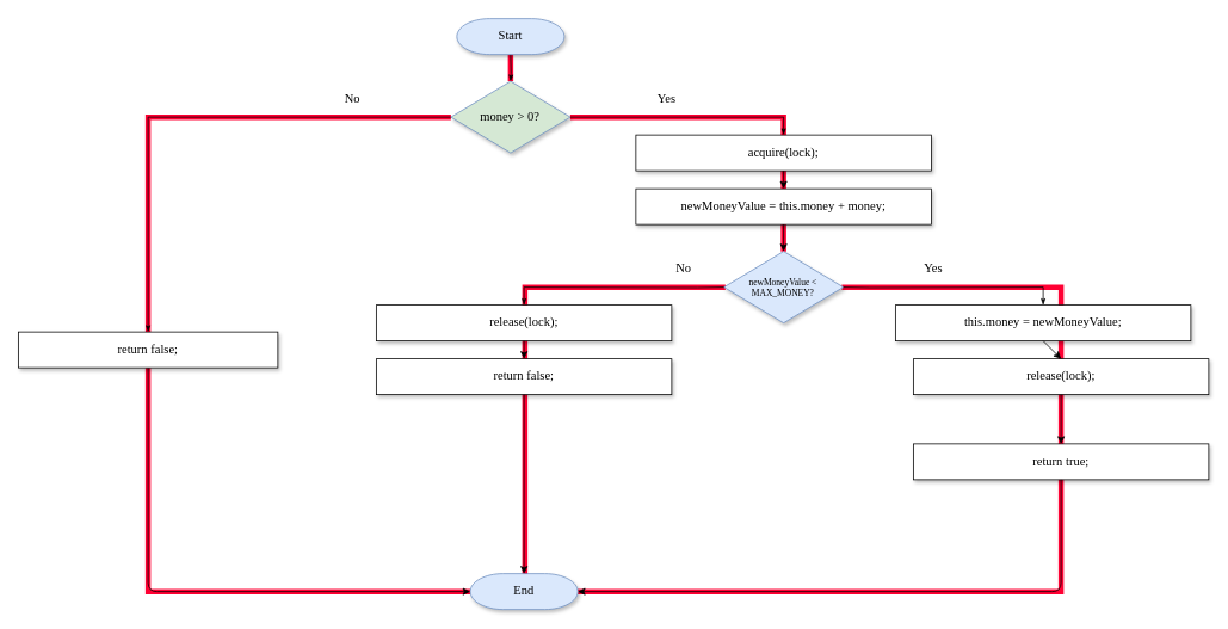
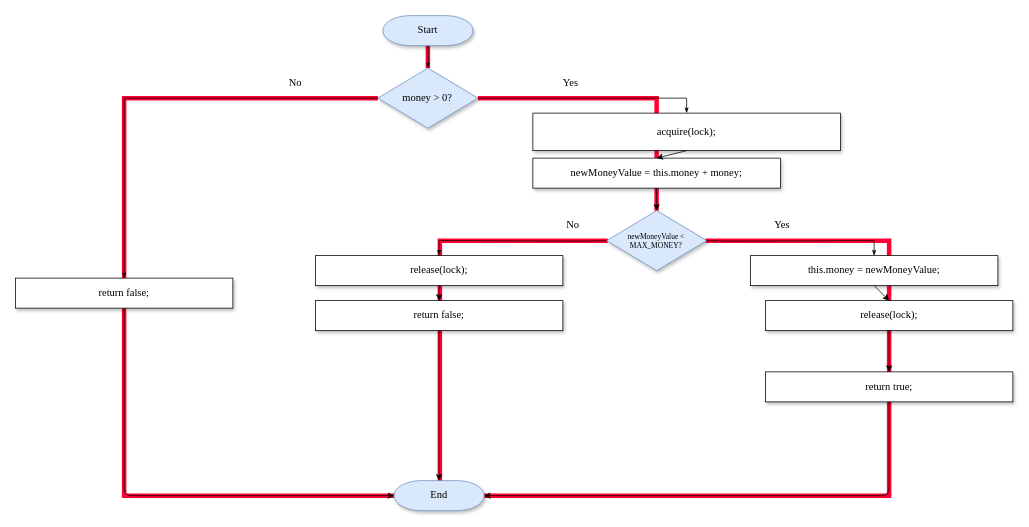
  <mxCell id="0" />
  <mxCell id="1" parent="0" />
  <mxCell id="2" style="edgeStyle=orthogonalEdgeStyle;rounded=0;orthogonalLoop=1;jettySize=auto;html=1;exitX=0.5;exitY=1;exitDx=0;exitDy=0;strokeColor=#FF0033;strokeWidth=6;endArrow=none;endFill=0;entryX=0.5;entryY=0;entryDx=0;entryDy=0;exitPerimeter=0;" edge="1" parent="1" source="12" target="11"><mxGeometry relative="1" as="geometry"><mxPoint x="520" y="240" as="sourcePoint" /><mxPoint x="510" y="430" as="targetPoint" /><Array as="points"><mxPoint x="570" y="70" /><mxPoint x="570" y="70" /></Array></mxGeometry></mxCell>
  <mxCell id="3" style="edgeStyle=orthogonalEdgeStyle;rounded=0;orthogonalLoop=1;jettySize=auto;html=1;exitX=0;exitY=0.5;exitDx=0;exitDy=0;strokeColor=#FF0033;strokeWidth=6;endArrow=none;endFill=0;entryX=0.5;entryY=0;entryDx=0;entryDy=0;" edge="1" parent="1" source="11" target="18"><mxGeometry relative="1" as="geometry"><mxPoint x="580" y="70" as="sourcePoint" /><mxPoint x="580.005" y="100" as="targetPoint" /><Array as="points"><mxPoint x="165" y="130" /></Array></mxGeometry></mxCell>
  <mxCell id="4" style="edgeStyle=orthogonalEdgeStyle;rounded=0;orthogonalLoop=1;jettySize=auto;html=1;exitX=1;exitY=0.5;exitDx=0;exitDy=0;strokeColor=#FF0033;strokeWidth=6;endArrow=none;endFill=0;entryX=0.5;entryY=0;entryDx=0;entryDy=0;" edge="1" parent="1" source="11" target="19"><mxGeometry relative="1" as="geometry"><mxPoint x="513.34" y="140" as="sourcePoint" /><mxPoint x="174.995" y="380" as="targetPoint" /><Array as="points"><mxPoint x="875" y="130" /></Array></mxGeometry></mxCell>
  <mxCell id="5" style="edgeStyle=orthogonalEdgeStyle;rounded=0;orthogonalLoop=1;jettySize=auto;html=1;strokeColor=#FF0033;strokeWidth=6;endArrow=none;endFill=0;entryX=0.5;entryY=1;entryDx=0;entryDy=0;" edge="1" parent="1" target="18"><mxGeometry relative="1" as="geometry"><mxPoint x="525" y="660" as="sourcePoint" /><mxPoint x="174.995" y="380" as="targetPoint" /><Array as="points"><mxPoint x="165" y="660" /></Array></mxGeometry></mxCell>
  <mxCell id="6" style="edgeStyle=orthogonalEdgeStyle;rounded=0;orthogonalLoop=1;jettySize=auto;html=1;strokeColor=#FF0033;strokeWidth=6;endArrow=none;endFill=0;exitX=0.5;exitY=0;exitDx=0;exitDy=0;exitPerimeter=0;" edge="1" parent="1" source="15"><mxGeometry relative="1" as="geometry"><mxPoint x="535" y="670" as="sourcePoint" /><mxPoint x="810" y="320" as="targetPoint" /><Array as="points"><mxPoint x="586" y="640" /><mxPoint x="586" y="320" /></Array></mxGeometry></mxCell>
  <mxCell id="7" style="edgeStyle=orthogonalEdgeStyle;rounded=0;orthogonalLoop=1;jettySize=auto;html=1;strokeColor=#FF0033;strokeWidth=6;endArrow=none;endFill=0;exitX=1;exitY=0.5;exitDx=0;exitDy=0;exitPerimeter=0;" edge="1" parent="1" source="15"><mxGeometry relative="1" as="geometry"><mxPoint x="650" y="660" as="sourcePoint" /><mxPoint x="940" y="320" as="targetPoint" /><Array as="points"><mxPoint x="1185" y="660" /><mxPoint x="1185" y="320" /></Array></mxGeometry></mxCell>
  <mxCell id="8" style="edgeStyle=orthogonalEdgeStyle;rounded=0;html=1;labelBackgroundColor=none;startSize=5;endArrow=classicThin;endFill=1;endSize=5;jettySize=auto;orthogonalLoop=1;strokeWidth=1;fontFamily=Verdana;fontSize=8" parent="1" target="11" edge="1"><mxGeometry relative="1" as="geometry"><mxPoint x="570" y="60" as="sourcePoint" /></mxGeometry></mxCell>
  <mxCell id="9" value="Yes" style="edgeStyle=orthogonalEdgeStyle;rounded=0;html=1;labelBackgroundColor=none;startSize=5;endArrow=classicThin;endFill=1;endSize=5;jettySize=auto;orthogonalLoop=1;strokeWidth=1;fontFamily=Verdana;fontSize=14;entryX=0.5;entryY=0;entryDx=0;entryDy=0;" parent="1" source="11" target="14" edge="1"><mxGeometry x="-0.174" y="20" relative="1" as="geometry"><mxPoint as="offset" /><mxPoint x="710" y="240" as="targetPoint" /></mxGeometry></mxCell>
  <mxCell id="10" value="No" style="edgeStyle=orthogonalEdgeStyle;rounded=0;html=1;labelBackgroundColor=none;startSize=5;endArrow=classicThin;endFill=1;endSize=5;jettySize=auto;orthogonalLoop=1;strokeWidth=1;fontFamily=Verdana;fontSize=14;exitX=0;exitY=0.5;exitDx=0;exitDy=0;entryX=0.5;entryY=0;entryDx=0;entryDy=0;" parent="1" source="11" target="18" edge="1"><mxGeometry x="-0.62" y="-20" relative="1" as="geometry"><mxPoint as="offset" /><mxPoint x="430" y="240" as="targetPoint" /></mxGeometry></mxCell>
- <mxCell id="11" value="money &amp;gt; 0?" style="rhombus;whiteSpace=wrap;html=1;rounded=0;shadow=1;labelBackgroundColor=none;strokeWidth=1;fontFamily=Verdana;fontSize=14;align=center;fillColor=#d5e8d4;strokeColor=#6c8ebf;" parent="1" vertex="1"><mxGeometry x="503.34" y="90" width="133.33" height="80" as="geometry" /></mxCell>
+ <mxCell id="11" value="money &amp;gt; 0?" style="rhombus;whiteSpace=wrap;html=1;rounded=0;shadow=1;labelBackgroundColor=none;strokeWidth=1;fontFamily=Verdana;fontSize=14;align=center;fillColor=#dae8fc;strokeColor=#6c8ebf;" parent="1" vertex="1"><mxGeometry x="503.34" y="90" width="133.33" height="80" as="geometry" /></mxCell>
  <mxCell id="12" value="Start" style="strokeWidth=1;html=1;shape=mxgraph.flowchart.terminator;whiteSpace=wrap;rounded=0;shadow=1;labelBackgroundColor=none;fontFamily=Verdana;fontSize=14;align=center;fillColor=#dae8fc;strokeColor=#6c8ebf;" parent="1" vertex="1"><mxGeometry x="510" y="20" width="120" height="40" as="geometry" /></mxCell>
  <mxCell id="13" style="edgeStyle=orthogonalEdgeStyle;rounded=0;orthogonalLoop=1;jettySize=auto;html=1;exitX=0.5;exitY=1;exitDx=0;exitDy=0;fontSize=14;" parent="1" edge="1"><mxGeometry relative="1" as="geometry"><mxPoint x="570" y="60" as="sourcePoint" /><mxPoint x="570" y="60" as="targetPoint" /></mxGeometry></mxCell>
- <mxCell id="14" value="acquire(lock);" style="rounded=0;whiteSpace=wrap;html=1;shadow=1;labelBackgroundColor=none;strokeWidth=1;fontFamily=Verdana;fontSize=14;align=center;" parent="1" vertex="1"><mxGeometry x="710" y="150" width="330" height="40" as="geometry" /></mxCell>
+ <mxCell id="14" value="acquire(lock);" style="rounded=0;whiteSpace=wrap;html=1;shadow=1;labelBackgroundColor=none;strokeWidth=1;fontFamily=Verdana;fontSize=14;align=center;" parent="1" vertex="1"><mxGeometry x="710" y="150" width="410" height="50" as="geometry" /></mxCell>
  <mxCell id="15" value="End" style="strokeWidth=1;html=1;shape=mxgraph.flowchart.terminator;whiteSpace=wrap;rounded=0;shadow=1;labelBackgroundColor=none;fontFamily=Verdana;fontSize=14;align=center;fillColor=#dae8fc;strokeColor=#6c8ebf;" parent="1" vertex="1"><mxGeometry x="525" y="640" width="120" height="40" as="geometry" /></mxCell>
  <mxCell id="16" value="" style="endArrow=classic;html=1;fontSize=14;entryX=0;entryY=0.5;entryDx=0;entryDy=0;exitX=0.5;exitY=1;exitDx=0;exitDy=0;entryPerimeter=0;" parent="1" source="18" target="15" edge="1"><mxGeometry width="50" height="50" relative="1" as="geometry"><mxPoint x="270" y="430" as="sourcePoint" /><mxPoint x="510" y="430" as="targetPoint" /><Array as="points"><mxPoint x="165" y="660" /></Array></mxGeometry></mxCell>
  <mxCell id="17" value="newMoneyValue = this.money + money;" style="rounded=0;whiteSpace=wrap;html=1;shadow=1;labelBackgroundColor=none;strokeWidth=1;fontFamily=Verdana;fontSize=14;align=center;" parent="1" vertex="1"><mxGeometry x="710" y="210" width="330" height="40" as="geometry" /></mxCell>
  <mxCell id="18" value="return false;" style="rounded=0;whiteSpace=wrap;html=1;shadow=1;labelBackgroundColor=none;strokeWidth=1;fontFamily=Verdana;fontSize=14;align=center;" parent="1" vertex="1"><mxGeometry x="20" y="370" width="289.99" height="40" as="geometry" /></mxCell>
  <mxCell id="19" value="newMoneyValue &amp;lt; MAX_MONEY?" style="rhombus;whiteSpace=wrap;html=1;rounded=0;shadow=1;labelBackgroundColor=none;strokeWidth=1;fontFamily=Verdana;fontSize=10;align=center;fillColor=#dae8fc;strokeColor=#6c8ebf;" parent="1" vertex="1"><mxGeometry x="808.34" y="280" width="133.33" height="80" as="geometry" /></mxCell>
  <mxCell id="20" value="" style="endArrow=classic;html=1;fontSize=10;exitX=0.5;exitY=1;exitDx=0;exitDy=0;" parent="1" source="14" edge="1"><mxGeometry width="50" height="50" relative="1" as="geometry"><mxPoint x="910" y="450" as="sourcePoint" /><mxPoint x="875" y="210" as="targetPoint" /></mxGeometry></mxCell>
  <mxCell id="21" value="" style="endArrow=classic;html=1;fontSize=10;exitX=0.5;exitY=1;exitDx=0;exitDy=0;entryX=0.5;entryY=0;entryDx=0;entryDy=0;" parent="1" source="17" target="19" edge="1"><mxGeometry width="50" height="50" relative="1" as="geometry"><mxPoint x="720" y="360" as="sourcePoint" /><mxPoint x="770" y="310" as="targetPoint" /></mxGeometry></mxCell>
  <mxCell id="22" value="No" style="edgeStyle=orthogonalEdgeStyle;rounded=0;html=1;labelBackgroundColor=none;startSize=5;endArrow=classicThin;endFill=1;endSize=5;jettySize=auto;orthogonalLoop=1;strokeWidth=1;fontFamily=Verdana;fontSize=14;exitX=0;exitY=0.5;exitDx=0;exitDy=0;entryX=0.5;entryY=0;entryDx=0;entryDy=0;" parent="1" target="25" edge="1"><mxGeometry x="-0.62" y="-20" relative="1" as="geometry"><mxPoint as="offset" /><mxPoint x="650" y="350" as="targetPoint" /><mxPoint x="808.34" y="320" as="sourcePoint" /></mxGeometry></mxCell>
  <mxCell id="23" value="Yes" style="edgeStyle=orthogonalEdgeStyle;rounded=0;html=1;labelBackgroundColor=none;startSize=5;endArrow=classicThin;endFill=1;endSize=5;jettySize=auto;orthogonalLoop=1;strokeWidth=1;fontFamily=Verdana;fontSize=14;entryX=0.5;entryY=0;entryDx=0;entryDy=0;" parent="1" target="24" edge="1"><mxGeometry x="-0.174" y="20" relative="1" as="geometry"><mxPoint as="offset" /><mxPoint x="1180" y="340" as="targetPoint" /><mxPoint x="941.67" y="320" as="sourcePoint" /></mxGeometry></mxCell>
  <mxCell id="24" value="this.money = newMoneyValue;" style="rounded=0;whiteSpace=wrap;html=1;shadow=1;labelBackgroundColor=none;strokeWidth=1;fontFamily=Verdana;fontSize=14;align=center;" parent="1" vertex="1"><mxGeometry x="1000" y="340" width="330" height="40" as="geometry" /></mxCell>
  <mxCell id="25" value="release(lock);" style="rounded=0;whiteSpace=wrap;html=1;shadow=1;labelBackgroundColor=none;strokeWidth=1;fontFamily=Verdana;fontSize=14;align=center;" parent="1" vertex="1"><mxGeometry x="420" y="340" width="330" height="40" as="geometry" /></mxCell>
  <mxCell id="26" value="release(lock);" style="rounded=0;whiteSpace=wrap;html=1;shadow=1;labelBackgroundColor=none;strokeWidth=1;fontFamily=Verdana;fontSize=14;align=center;" parent="1" vertex="1"><mxGeometry x="1020" y="400" width="330" height="40" as="geometry" /></mxCell>
  <mxCell id="27" value="return true;" style="rounded=0;whiteSpace=wrap;html=1;shadow=1;labelBackgroundColor=none;strokeWidth=1;fontFamily=Verdana;fontSize=14;align=center;" parent="1" vertex="1"><mxGeometry x="1020" y="495" width="330" height="40" as="geometry" /></mxCell>
  <mxCell id="28" value="return false;" style="rounded=0;whiteSpace=wrap;html=1;shadow=1;labelBackgroundColor=none;strokeWidth=1;fontFamily=Verdana;fontSize=14;align=center;" parent="1" vertex="1"><mxGeometry x="420" y="400" width="330" height="40" as="geometry" /></mxCell>
  <mxCell id="29" value="" style="endArrow=classic;html=1;fontSize=10;exitX=0.5;exitY=1;exitDx=0;exitDy=0;entryX=0.5;entryY=0;entryDx=0;entryDy=0;entryPerimeter=0;" parent="1" source="28" target="15" edge="1"><mxGeometry width="50" height="50" relative="1" as="geometry"><mxPoint x="330" y="550" as="sourcePoint" /><mxPoint x="380" y="500" as="targetPoint" /></mxGeometry></mxCell>
  <mxCell id="30" value="" style="endArrow=classic;html=1;fontSize=10;exitX=0.5;exitY=1;exitDx=0;exitDy=0;" parent="1" source="24" edge="1"><mxGeometry width="50" height="50" relative="1" as="geometry"><mxPoint x="1170" y="600" as="sourcePoint" /><mxPoint x="1185" y="400" as="targetPoint" /></mxGeometry></mxCell>
  <mxCell id="31" value="" style="endArrow=classic;html=1;fontSize=10;exitX=0.5;exitY=1;exitDx=0;exitDy=0;entryX=0.5;entryY=0;entryDx=0;entryDy=0;" parent="1" source="26" target="27" edge="1"><mxGeometry width="50" height="50" relative="1" as="geometry"><mxPoint x="870" y="600" as="sourcePoint" /><mxPoint x="920" y="550" as="targetPoint" /></mxGeometry></mxCell>
  <mxCell id="32" value="" style="endArrow=classic;html=1;fontSize=10;exitX=0.5;exitY=1;exitDx=0;exitDy=0;entryX=1;entryY=0.5;entryDx=0;entryDy=0;entryPerimeter=0;" parent="1" source="27" target="15" edge="1"><mxGeometry width="50" height="50" relative="1" as="geometry"><mxPoint x="1020" y="610" as="sourcePoint" /><mxPoint x="1070" y="560" as="targetPoint" /><Array as="points"><mxPoint x="1185" y="660" /></Array></mxGeometry></mxCell>
  <mxCell id="33" value="" style="endArrow=classic;html=1;fontSize=10;exitX=0.5;exitY=1;exitDx=0;exitDy=0;" parent="1" source="25" target="28" edge="1"><mxGeometry width="50" height="50" relative="1" as="geometry"><mxPoint x="340" y="530" as="sourcePoint" /><mxPoint x="390" y="480" as="targetPoint" /></mxGeometry></mxCell>
